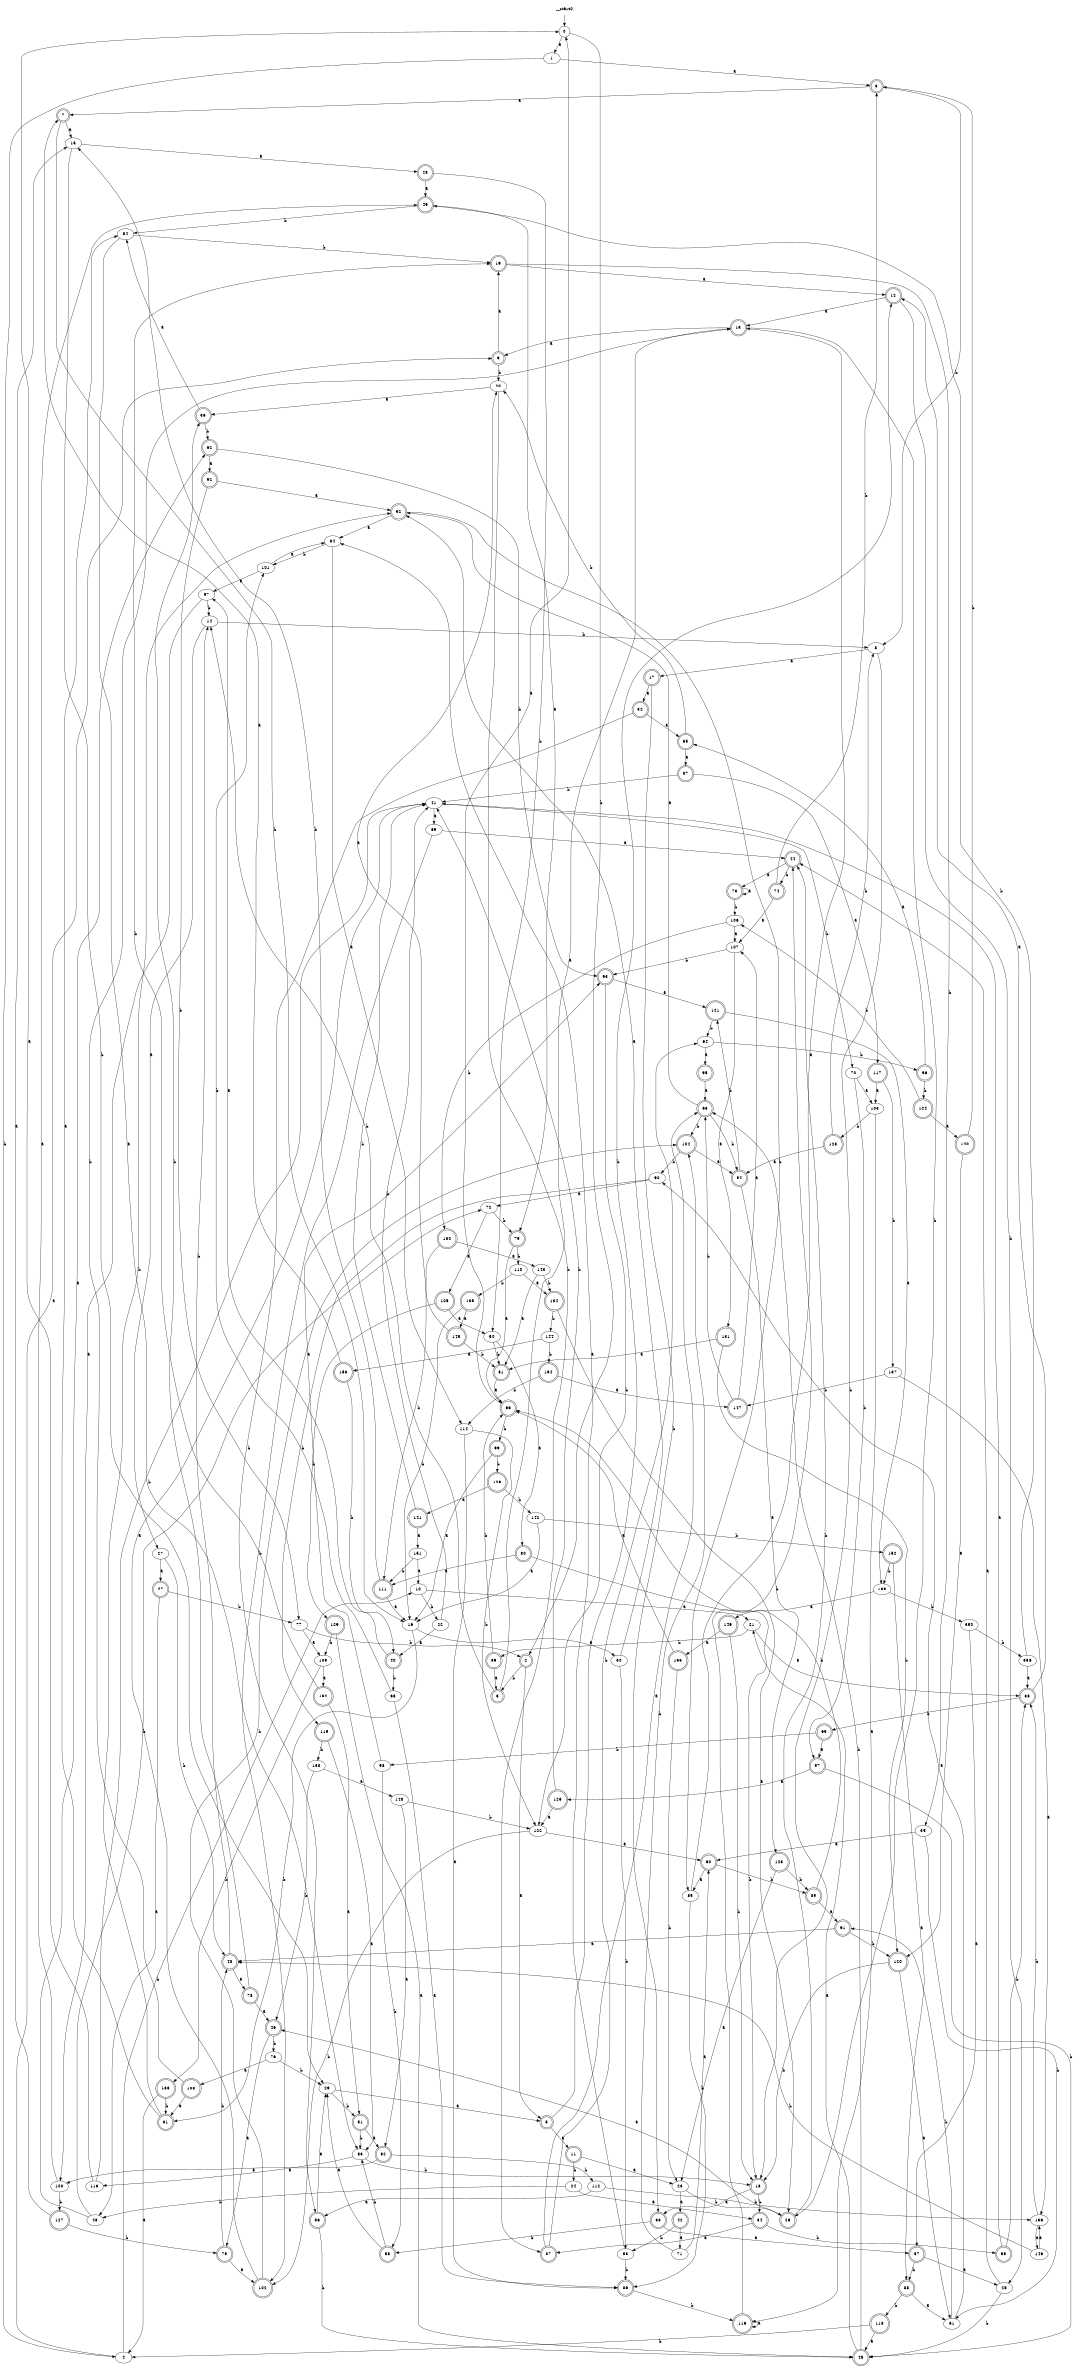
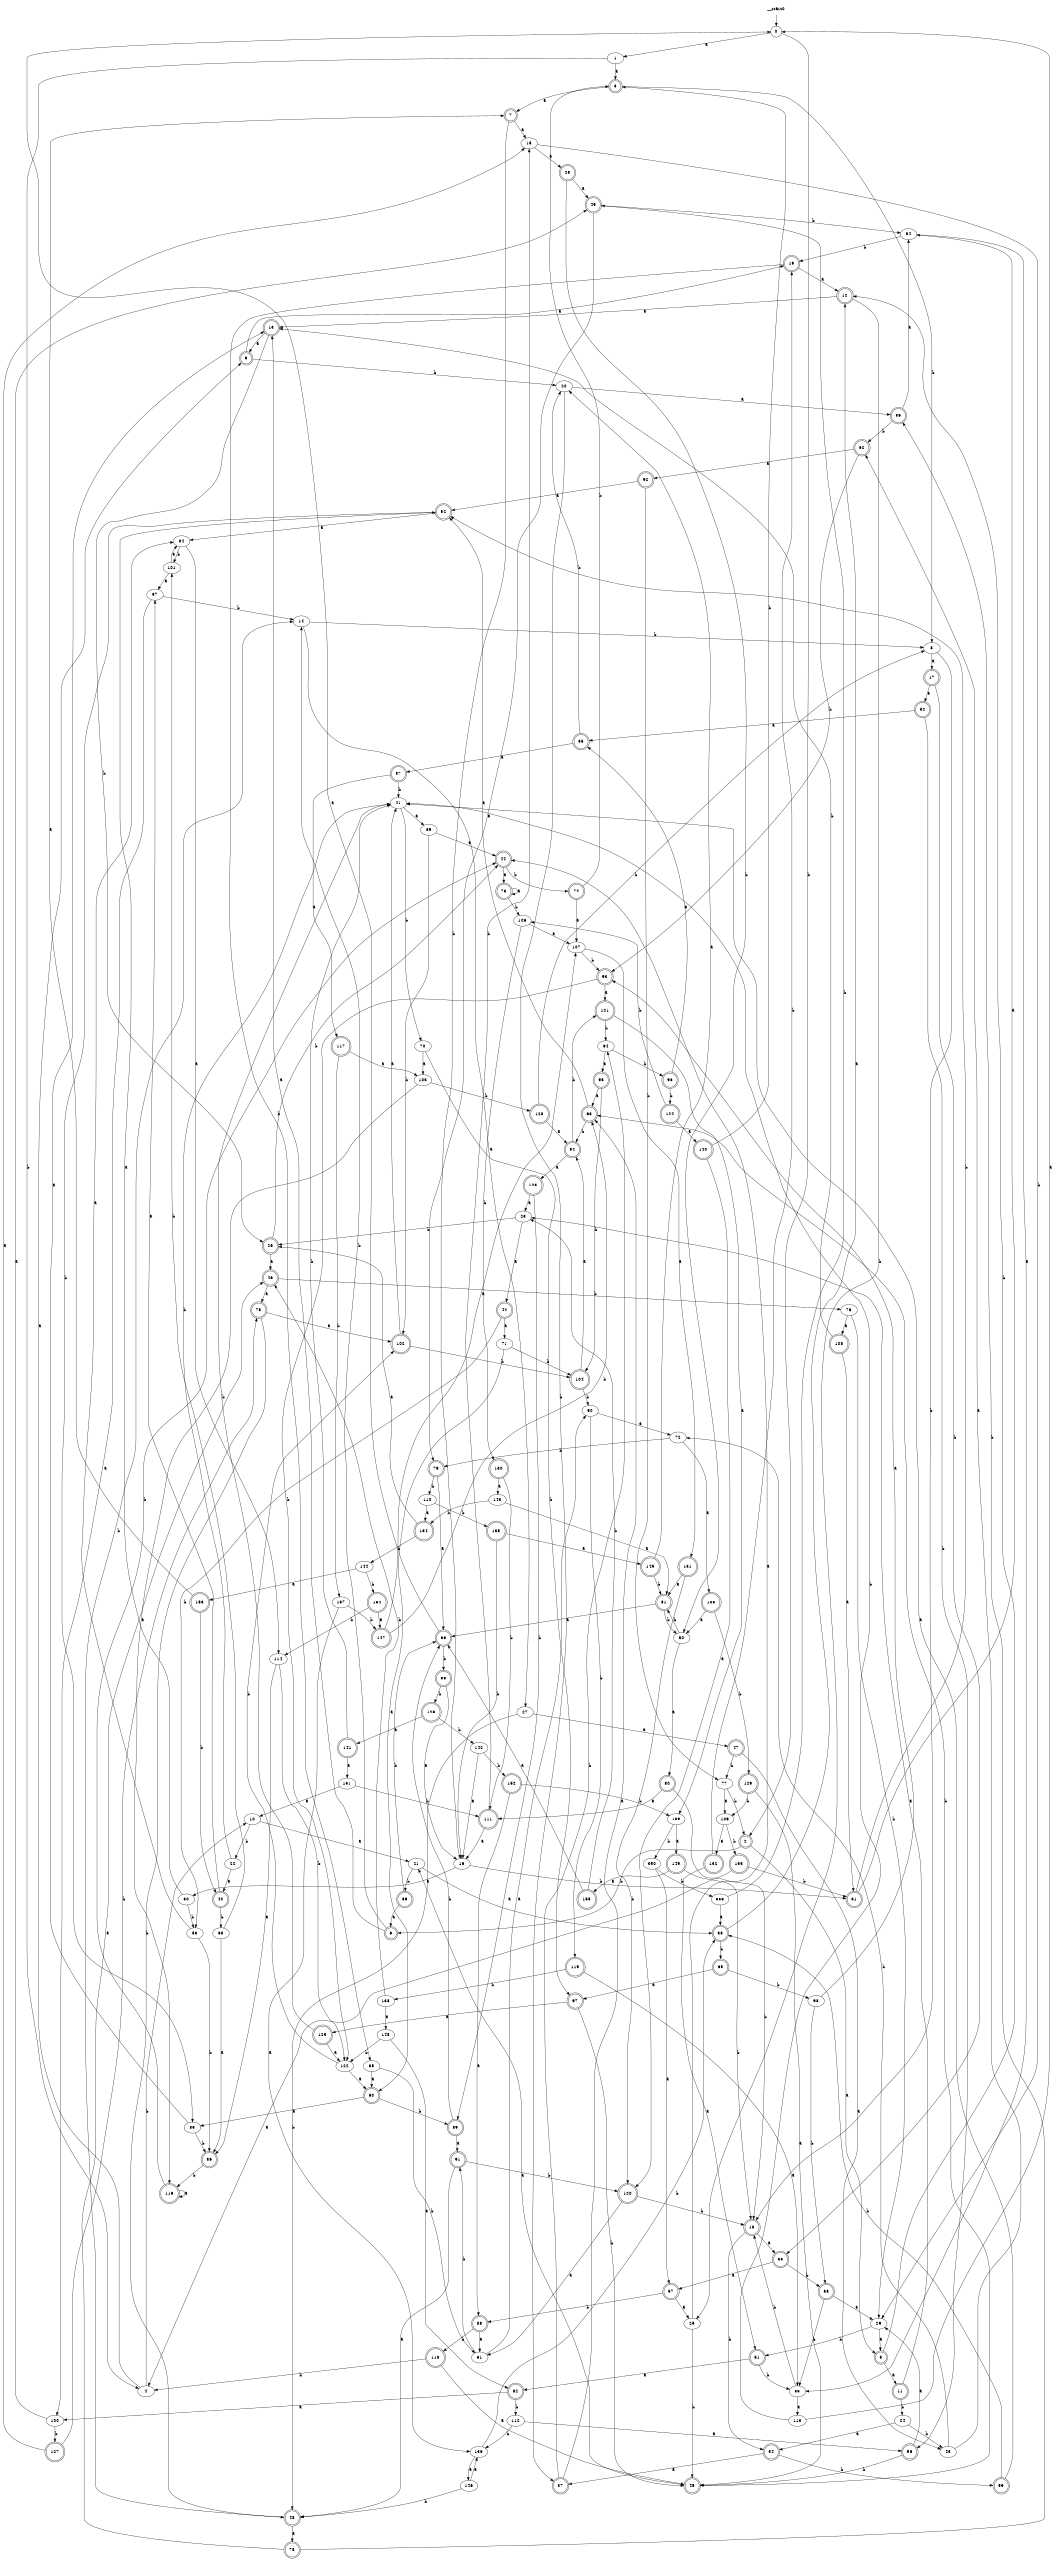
  digraph {
    node [shape=doublecircle]
    __start0 [shape=none]
    0 [shape=circle]
    1 [shape=""]
    2
    3
    4 [shape=""]
    5
    6
    7
    8 [shape=""]
    9
    10 [shape=""]
    11
    12
    13
    14 [shape=""]
    15 [shape=""]
    16 [shape=""]
    17
    18
    19
    20 [shape=""]
    21 [shape=""]
    22 [shape=""]
    23 [shape=""]
    24 [shape=""]
    25 [shape=""]
    26
    27 [shape=""]
    28
    29 [shape=""]
    30 [shape=""]
    31
    32
    33
    34
    35 [shape=""]
    36
    37
    38
    39
    40
    41 [shape=""]
    42
    43 [shape=""]
    44
    45
    46
    47
    48
    49
    50 [shape=""]
    51
    52
    53 [shape=""]
    54 [shape=""]
    55
    56
    57
    58
    59
    60
    61 [shape=""]
    62
    63
    64 [shape=""]
    65
    66
    67 [shape=""]
    68 [shape=""]
    69 [shape=""]
    70 [shape=""]
    71 [shape=""]
    72 [shape=""]
    73
    74
    75
    76 [shape=""]
    77 [shape=""]
    78
    79
    80
    81
    82
    83 [shape=""]
    84 [shape=""]
    85 [shape=""]
    86
    87
    88
    89
    90 [shape=""]
    91
    92
    93
    94
    95
    96
    97
    98 [shape=""]
    99
    100 [shape=""]
    101 [shape=""]
    102
    103 [shape=""]
    104
    105
    106 [shape=""]
    107 [shape=""]
    108
    109 [shape=""]
    110 [shape=""]
    111
    112 [shape=""]
    113 [shape=""]
    114 [shape=""]
    116
    117
    118
    119
    120
    121
    122 [shape=""]
    123
    124
    125
    126
    127
    128
    129
    130
    131
    132
    133
    134
    135
    136 [shape=""]
    137 [shape=""]
    138 [shape=""]
    139 [shape=""]
    140
    141
    142 [shape=""]
    143 [shape=""]
    144 [shape=""]
    145
    146 [shape=""]
    147
    148 [shape=""]
    149
    n151 [label=350 shape=""]
    151 [shape=""]
    152
    153
    154
    155
    n157 [label=356 shape=""]
    __start0 -> 0
    0 -> 1 [label=a]
    0 -> 2 [label=b]
    1 -> 3 [label=a]
    1 -> 4 [label=b]
    2 -> 5 [label=a]
    2 -> 6 [label=b]
    3 -> 7 [label=a]
    3 -> 8 [label=b]
    4 -> 9 [label=a]
    4 -> 10 [label=b]
    5 -> 11 [label=a]
    5 -> 12 [label=b]
    6 -> 13 [label=a]
    6 -> 14 [label=b]
    7 -> 15 [label=a]
    7 -> 16 [label=b]
    8 -> 17 [label=a]
    8 -> 18 [label=b]
    9 -> 19 [label=a]
    9 -> 20 [label=b]
    10 -> 21 [label=a]
    10 -> 22 [label=b]
    11 -> 23 [label=a]
    11 -> 24 [label=b]
    12 -> 13 [label=a]
    12 -> 25 [label=b]
    13 -> 9 [label=a]
    13 -> 26 [label=b]
    14 -> 8 [label=b]
    14 -> 27 [label=a]
    15 -> 28 [label=a]
    15 -> 29 [label=b]
    16 -> 30 [label=a]
    16 -> 31 [label=b]
    17 -> 32 [label=a]
    17 -> 33 [label=b]
    18 -> 33 [label=a]
    18 -> 34 [label=b]
    19 -> 12 [label=a]
    19 -> 35 [label=b]
    20 -> 36 [label=a]
    20 -> 37 [label=b]
    21 -> 38 [label=a]
    21 -> 39 [label=b]
    22 -> 40 [label=a]
    22 -> 41 [label=b]
    23 -> 26 [label=b]
    23 -> 42 [label=a]
    24 -> 34 [label=a]
    24 -> 43 [label=b]
    25 -> 44 [label=a]
    25 -> 45 [label=b]
    26 -> 44 [label=b]
    26 -> 46 [label=a]
    27 -> 47 [label=a]
    27 -> 48 [label=b]
    28 -> 49 [label=a]
    28 -> 50 [label=b]
    29 -> 5 [label=a]
    29 -> 51 [label=b]
    30 -> 52 [label=a]
    30 -> 53 [label=b]
    31 -> 52 [label=b]
    31 -> 54 [label=a]
    32 -> 55 [label=a]
    32 -> 56 [label=b]
    33 -> 57 [label=a]
    33 -> 58 [label=b]
    34 -> 37 [label=a]
    34 -> 59 [label=b]
    35 -> 60 [label=a]
    35 -> 61 [label=b]
    36 -> 54 [label=a]
    36 -> 62 [label=b]
    37 -> 63 [label=a]
    37 -> 64 [label=b]
    38 -> 12 [label=a]
    38 -> 65 [label=b]
    39 -> 6 [label=a]
    39 -> 66 [label=b]
    40 -> 67 [label=a]
    40 -> 68 [label=b]
    41 -> 69 [label=a]
    41 -> 70 [label=b]
    42 -> 53 [label=b]
    42 -> 71 [label=a]
    43 -> 62 [label=a]
    43 -> 72 [label=b]
    44 -> 73 [label=a]
    44 -> 74 [label=b]
    45 -> 21 [label=a]
    45 -> 63 [label=b]
    46 -> 75 [label=a]
    46 -> 76 [label=b]
    47 -> 43 [label=a]
    47 -> 77 [label=b]
    48 -> 14 [label=b]
    48 -> 78 [label=a]
    49 -> 54 [label=b]
    49 -> 79 [label=a]
    50 -> 80 [label=a]
    50 -> 81 [label=b]
    51 -> 82 [label=a]
    51 -> 83 [label=b]
    52 -> 84 [label=a]
    52 -> 85 [label=b]
    53 -> 84 [label=a]
    53 -> 86 [label=b]
    54 -> 19 [label=b]
    54 -> 83 [label=a]
    55 -> 20 [label=b]
    55 -> 87 [label=a]
    56 -> 29 [label=a]
    56 -> 45 [label=b]
    57 -> 25 [label=a]
    57 -> 88 [label=b]
    58 -> 29 [label=a]
    58 -> 83 [label=b]
    59 -> 38 [label=b]
    59 -> 41 [label=a]
    60 -> 85 [label=a]
    60 -> 89 [label=b]
    61 -> 90 [label=a]
    61 -> 91 [label=b]
    62 -> 92 [label=a]
    62 -> 93 [label=b]
    63 -> 52 [label=a]
    63 -> 94 [label=b]
    64 -> 95 [label=a]
    64 -> 96 [label=b]
    65 -> 97 [label=a]
    65 -> 98 [label=b]
    66 -> 0 [label=a]
    66 -> 99 [label=b]
    67 -> 14 [label=b]
    67 -> 100 [label=a]
    68 -> 86 [label=a]
    68 -> 101 [label=b]
    69 -> 44 [label=a]
    69 -> 102 [label=b]
    70 -> 97 [label=b]
    70 -> 103 [label=a]
    71 -> 60 [label=a]
    71 -> 104 [label=b]
    72 -> 79 [label=b]
    72 -> 105 [label=a]
    73 -> 73 [label=a]
    73 -> 106 [label=b]
    74 -> 3 [label=b]
    74 -> 107 [label=a]
    75 -> 48 [label=b]
    75 -> 102 [label=a]
    76 -> 29 [label=b]
    76 -> 108 [label=a]
    77 -> 2 [label=b]
    77 -> 109 [label=a]
    78 -> 36 [label=b]
    78 -> 46 [label=a]
    79 -> 66 [label=a]
    79 -> 110 [label=b]
    80 -> 18 [label=b]
    80 -> 111 [label=a]
+   81 -> 50 [label=b]
    81 -> 66 [label=a]
    82 -> 100 [label=a]
    82 -> 112 [label=b]
    83 -> 18 [label=b]
    83 -> 113 [label=a]
    84 -> 101 [label=b]
    84 -> 114 [label=a]
    85 -> 13 [label=a]
    85 -> 86 [label=b]
    86 -> 116 [label=b]
    87 -> 41 [label=b]
    87 -> 117 [label=a]
    88 -> 61 [label=a]
    88 -> 118 [label=b]
    89 -> 66 [label=b]
    89 -> 91 [label=a]
    90 -> 72 [label=a]
    90 -> 119 [label=b]
    91 -> 48 [label=a]
    91 -> 120 [label=b]
    92 -> 52 [label=a]
    92 -> 77 [label=b]
    93 -> 121 [label=a]
    93 -> 122 [label=b]
    94 -> 121 [label=b]
    94 -> 123 [label=a]
    95 -> 63 [label=a]
-   63 -> 104 [label=b]
+   95 -> 104 [label=b]
    96 -> 55 [label=a]
    96 -> 124 [label=b]
    97 -> 45 [label=b]
    97 -> 125 [label=a]
    98 -> 58 [label=b]
    98 -> 93 [label=a]
    99 -> 16 [label=a]
    99 -> 126 [label=b]
    100 -> 49 [label=a]
    100 -> 127 [label=b]
    101 -> 67 [label=a]
    101 -> 84 [label=a]
    102 -> 41 [label=a]
    102 -> 104 [label=b]
    103 -> 116 [label=a]
    103 -> 128 [label=b]
    104 -> 90 [label=b]
    104 -> 94 [label=a]
    105 -> 50 [label=a]
    105 -> 129 [label=b]
    106 -> 107 [label=a]
    106 -> 130 [label=b]
    107 -> 93 [label=b]
    107 -> 131 [label=a]
    108 -> 13 [label=b]
    108 -> 31 [label=a]
    109 -> 132 [label=a]
    109 -> 133 [label=b]
    110 -> 134 [label=a]
    110 -> 135 [label=b]
    111 -> 15 [label=b]
    111 -> 16 [label=a]
    112 -> 56 [label=a]
    112 -> 136 [label=b]
    113 -> 0 [label=a]
    113 -> 41 [label=b]
    114 -> 86 [label=a]
    114 -> 122 [label=b]
    116 -> 44 [label=b]
    116 -> 116 [label=a]
    117 -> 103 [label=a]
    117 -> 137 [label=b]
    118 -> 4 [label=b]
    118 -> 45 [label=a]
    119 -> 83 [label=a]
    119 -> 138 [label=b]
    120 -> 18 [label=b]
    120 -> 61 [label=a]
    121 -> 64 [label=b]
    121 -> 139 [label=a]
    122 -> 60 [label=a]
    122 -> 102 [label=b]
    123 -> 23 [label=a]
    123 -> 89 [label=b]
    124 -> 106 [label=b]
    124 -> 140 [label=a]
    125 -> 41 [label=b]
    125 -> 122 [label=a]
    126 -> 141 [label=a]
    126 -> 142 [label=b]
    127 -> 15 [label=a]
    127 -> 75 [label=b]
    128 -> 8 [label=b]
    128 -> 94 [label=a]
    129 -> 45 [label=a]
    129 -> 109 [label=b]
    130 -> 111 [label=b]
    130 -> 143 [label=a]
    131 -> 81 [label=a]
    131 -> 120 [label=b]
    132 -> 19 [label=b]
    132 -> 51 [label=a]
    133 -> 4 [label=a]
    133 -> 31 [label=b]
    134 -> 26 [label=a]
    134 -> 144 [label=b]
    135 -> 16 [label=b]
    135 -> 145 [label=a]
    136 -> 38 [label=b]
    136 -> 146 [label=a]
    137 -> 136 [label=a]
    137 -> 147 [label=b]
    138 -> 46 [label=b]
    138 -> 148 [label=a]
    139 -> 149 [label=a]
    139 -> n151 [label=b]
    140 -> 3 [label=b]
    140 -> 120 [label=a]
    141 -> 41 [label=b]
    141 -> 151 [label=a]
    142 -> 16 [label=a]
    142 -> 152 [label=b]
    143 -> 81 [label=a]
    143 -> 134 [label=b]
    144 -> 153 [label=a]
    144 -> 154 [label=b]
    145 -> 20 [label=a]
    145 -> 81 [label=b]
    146 -> 48 [label=b]
    146 -> 136 [label=a]
    147 -> 63 [label=b]
    147 -> 107 [label=a]
    148 -> 82 [label=a]
    148 -> 122 [label=b]
    149 -> 18 [label=b]
    149 -> 155 [label=a]
    n151 -> 57 [label=a]
    n151 -> n157 [label=b]
    151 -> 10 [label=a]
    151 -> 111 [label=b]
    152 -> 88 [label=a]
    152 -> 139 [label=b]
    153 -> 7 [label=a]
    153 -> 40 [label=b]
    154 -> 114 [label=b]
    154 -> 147 [label=a]
    155 -> 23 [label=b]
    155 -> 66 [label=a]
    n157 -> 38 [label=a]
    n157 -> 49 [label=b]
  }
